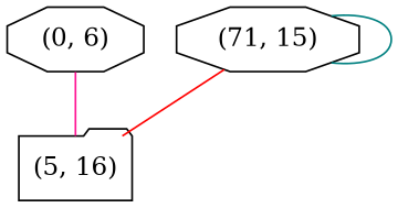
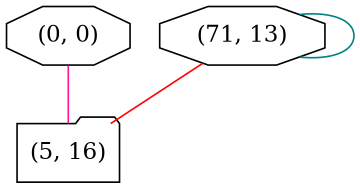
  graph {
    node [shape=octagon]
    "(5, 16)" [shape=folder]
-   "(0, 0)" [label="(0, 6)"]
-   "(71, 13)" [label="(71, 15)"]
+   "(0, 0)"
+   "(71, 13)"
    "(0, 0)" -- "(5, 16)" [color=deeppink weight=4]
    "(71, 13)" -- "(5, 16)" [color=red weight=1]
    "(71, 13)" -- "(71, 13)" [color=teal weight=2]
  }
